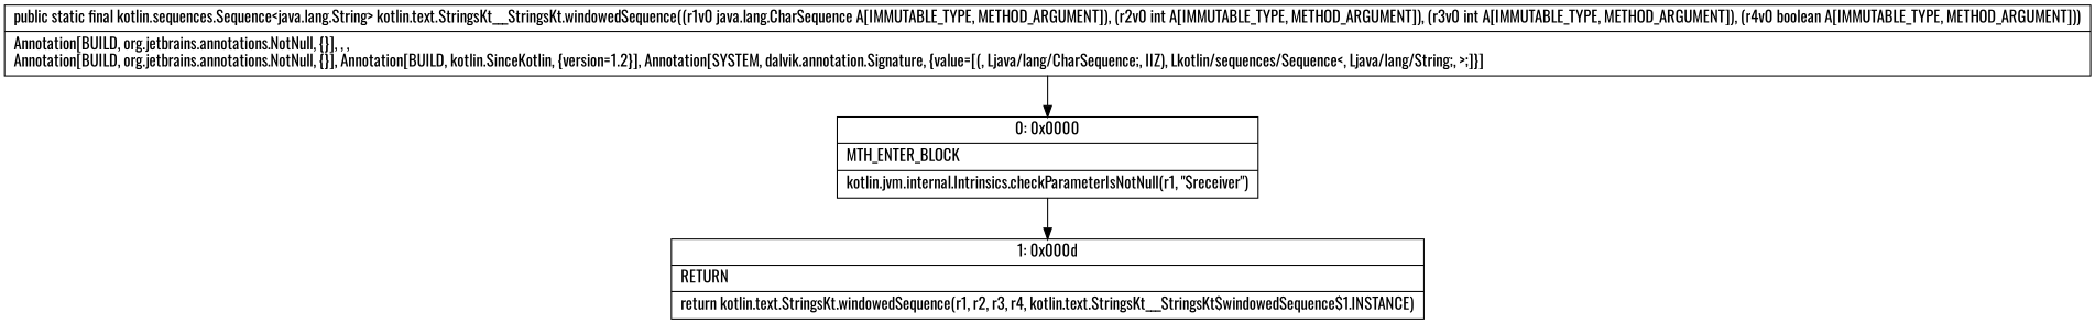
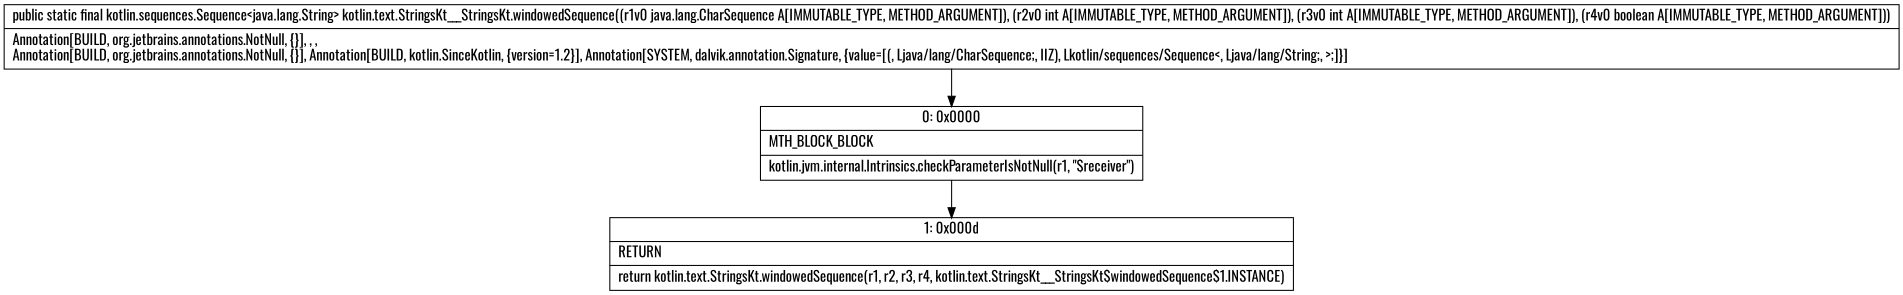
  digraph {
    fontname=Oswald
    node [shape=record fontname=Oswald]
    edge [fontname=Oswald]
-   n1 [label="{0\:\ 0x0000|MTH_ENTER_BLOCK\l|kotlin.jvm.internal.Intrinsics.checkParameterIsNotNull(r1, \"$receiver\")\l}"]
+   n1 [label="{0\:\ 0x0000|MTH_BLOCK_BLOCK\l|kotlin.jvm.internal.Intrinsics.checkParameterIsNotNull(r1, \"$receiver\")\l}"]
    n2 [label="{1\:\ 0x000d|RETURN\l|return kotlin.text.StringsKt.windowedSequence(r1, r2, r3, r4, kotlin.text.StringsKt___StringsKt$windowedSequence$1.INSTANCE)\l}"]
    n3 [label="{public static final kotlin.sequences.Sequence\<java.lang.String\> kotlin.text.StringsKt___StringsKt.windowedSequence((r1v0 java.lang.CharSequence A[IMMUTABLE_TYPE, METHOD_ARGUMENT]), (r2v0 int A[IMMUTABLE_TYPE, METHOD_ARGUMENT]), (r3v0 int A[IMMUTABLE_TYPE, METHOD_ARGUMENT]), (r4v0 boolean A[IMMUTABLE_TYPE, METHOD_ARGUMENT]))  | Annotation[BUILD, org.jetbrains.annotations.NotNull, \{\}], , , \lAnnotation[BUILD, org.jetbrains.annotations.NotNull, \{\}], Annotation[BUILD, kotlin.SinceKotlin, \{version=1.2\}], Annotation[SYSTEM, dalvik.annotation.Signature, \{value=[(, Ljava\/lang\/CharSequence;, IIZ), Lkotlin\/sequences\/Sequence\<, Ljava\/lang\/String;, \>;]\}]\l}"]
    n1 -> n2
    n3 -> n1
  }
